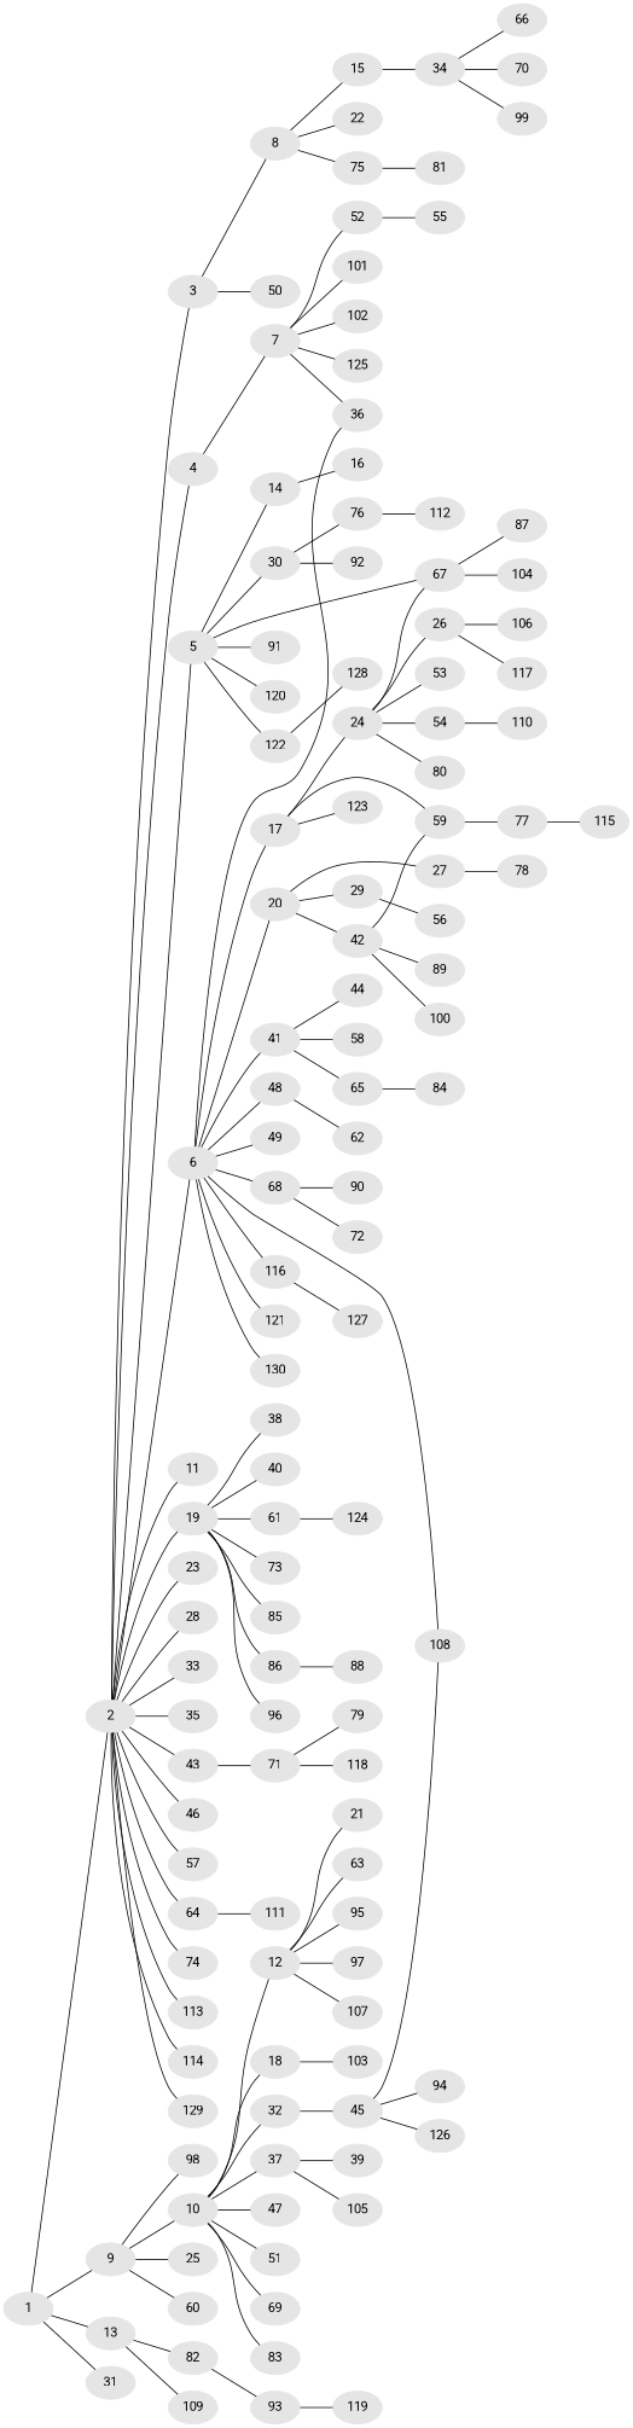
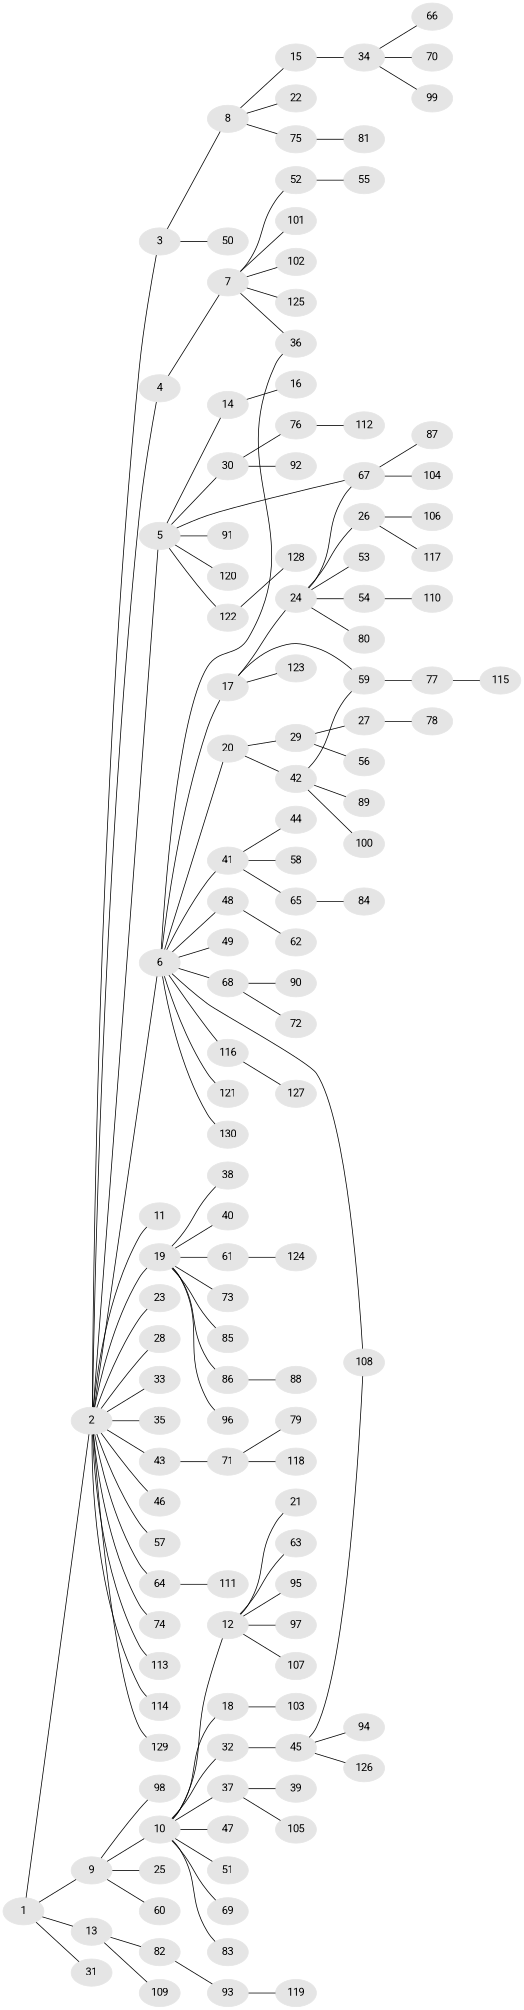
  graph {
    fontname=Roboto
    rankdir=LR
    node [color=gray90 fontname=Roboto style=filled]
    edge [fontname=Roboto]
    1
    2
    9
    13
    31
    3
    4
    5
    6
    11
    19
    23
    28
    33
    35
    43
    46
    57
    64
    74
    113
    114
    129
    98
    10
    25
    60
    82
    109
    8
    50
    7
    14
    30
    67
    91
    120
    122
    17
    20
    36
    41
    48
    49
    68
    108
    116
    121
    130
    38
    40
    61
    73
    85
    86
    96
    71
    111
    15
    22
    75
    52
    101
    102
    125
    16
    76
    92
    87
    104
    128
    24
    59
    123
    27
    29
    42
    44
    58
    65
    62
    90
    72
    127
    55
    34
    81
    12
    18
    32
    37
    47
    51
    69
    83
    21
    63
    95
    97
    107
    103
    45
    39
    105
    93
    66
    70
    99
    26
    53
    54
    80
    77
    124
    88
    78
    56
    89
    100
    106
    117
    110
    112
    94
    126
    84
    79
    118
    115
    119
    1 -- 2
    1 -- 9
    1 -- 13
    1 -- 31
    2 -- 3
    2 -- 4
    2 -- 5
    2 -- 6
    2 -- 11
    2 -- 19
    2 -- 23
    2 -- 28
    2 -- 33
    2 -- 35
    2 -- 43
    2 -- 46
    2 -- 57
    2 -- 64
    2 -- 74
    2 -- 113
    2 -- 114
    2 -- 129
    9 -- 98
    9 -- 10
    9 -- 25
    9 -- 60
    13 -- 82
    13 -- 109
    3 -- 8
    3 -- 50
    4 -- 7
    5 -- 14
    5 -- 30
    5 -- 67
    5 -- 91
    5 -- 120
    5 -- 122
    6 -- 17
    6 -- 20
    6 -- 36
    6 -- 41
    6 -- 48
    6 -- 49
    6 -- 68
    6 -- 108
    6 -- 116
    6 -- 121
    6 -- 130
    19 -- 38
    19 -- 40
    19 -- 61
    19 -- 73
    19 -- 85
    19 -- 86
    19 -- 96
    43 -- 71
    64 -- 111
    10 -- 12
    10 -- 18
    10 -- 32
    10 -- 37
    10 -- 47
    10 -- 51
    10 -- 69
    10 -- 83
    82 -- 93
    8 -- 15
    8 -- 22
    8 -- 75
    7 -- 36
    7 -- 52
    7 -- 101
    7 -- 102
    7 -- 125
    14 -- 16
    30 -- 76
    30 -- 92
    67 -- 87
    67 -- 104
    122 -- 128
    17 -- 24
    17 -- 59
    17 -- 123
-   20 -- 27
+   29 -- 27
    20 -- 29
    20 -- 42
    41 -- 44
    41 -- 58
    41 -- 65
    48 -- 62
    68 -- 90
    68 -- 72
    116 -- 127
    61 -- 124
    86 -- 88
    71 -- 79
    71 -- 118
    15 -- 34
    75 -- 81
    52 -- 55
    76 -- 112
    24 -- 67
    24 -- 26
    24 -- 53
    24 -- 54
    24 -- 80
    59 -- 77
    27 -- 78
    29 -- 56
    42 -- 59
    42 -- 89
    42 -- 100
    65 -- 84
    34 -- 66
    34 -- 70
    34 -- 99
    12 -- 21
    12 -- 63
    12 -- 95
    12 -- 97
    12 -- 107
    18 -- 103
    32 -- 45
    37 -- 39
    37 -- 105
    45 -- 108
    45 -- 94
    45 -- 126
    93 -- 119
    26 -- 106
    26 -- 117
    54 -- 110
    77 -- 115
  }
